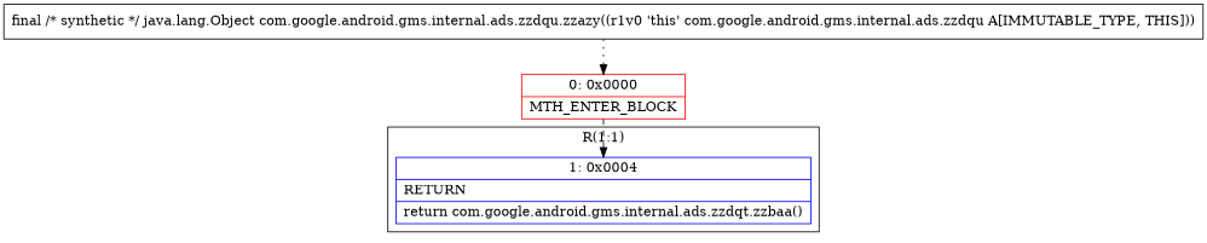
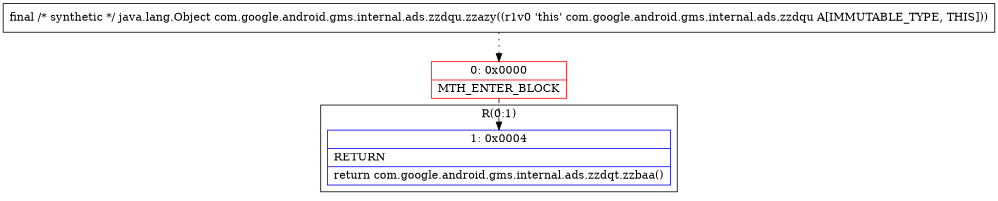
  digraph {
    node [shape=record]
    n1 [color=blue label="{1\:\ 0x0004|RETURN\l|return com.google.android.gms.internal.ads.zzdqt.zzbaa()\l}"]
    n2 [color=red label="{0\:\ 0x0000|MTH_ENTER_BLOCK\l}"]
    n3 [label="{final \/* synthetic *\/ java.lang.Object com.google.android.gms.internal.ads.zzdqu.zzazy((r1v0 'this' com.google.android.gms.internal.ads.zzdqu A[IMMUTABLE_TYPE, THIS])) }"]
    subgraph cluster_1 {
-     label="R(1:1)"
+     label="R(0:1)"
      n1
    }
    n2 -> n1 [style=dashed]
    n3 -> n2 [style=dotted]
  }
